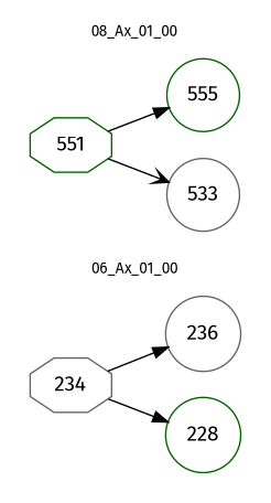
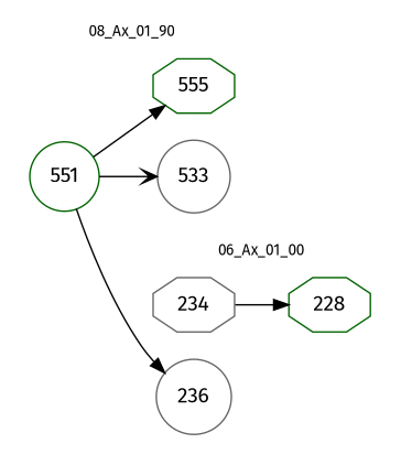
  digraph {
    fontname="Fira Sans"
    rankdir=LR
    node [color=gray40 fontname="Fira Sans" shape=octagon]
    edge [arrowhead=normal color=black fontname="Fira Sans"]
    n1 [label=234]
-   n2 [color=darkgreen label=228 shape=circle]
+   n2 [color=darkgreen label=228]
    n3 [label=236 shape=circle]
-   n4 [color=darkgreen label=551]
+   n4 [color=darkgreen label=551 shape=circle]
    n5 [label=533 shape=circle]
-   n6 [color=darkgreen label=555 shape=circle]
+   n6 [color=darkgreen label=555]
    subgraph cluster_1 {
      color=white
      fontsize=10
      label="06_Ax_01_00"
      n1
      n2
      n3
    }
    subgraph cluster_2 {
      color=white
      fontsize=10
-     label="08_Ax_01_00"
+     label="08_Ax_01_90"
      n4
      n5
      n6
    }
    n1 -> n2
-   n1 -> n3
+   n4 -> n3
    n4 -> n5 [arrowhead=vee]
    n4 -> n6
  }
